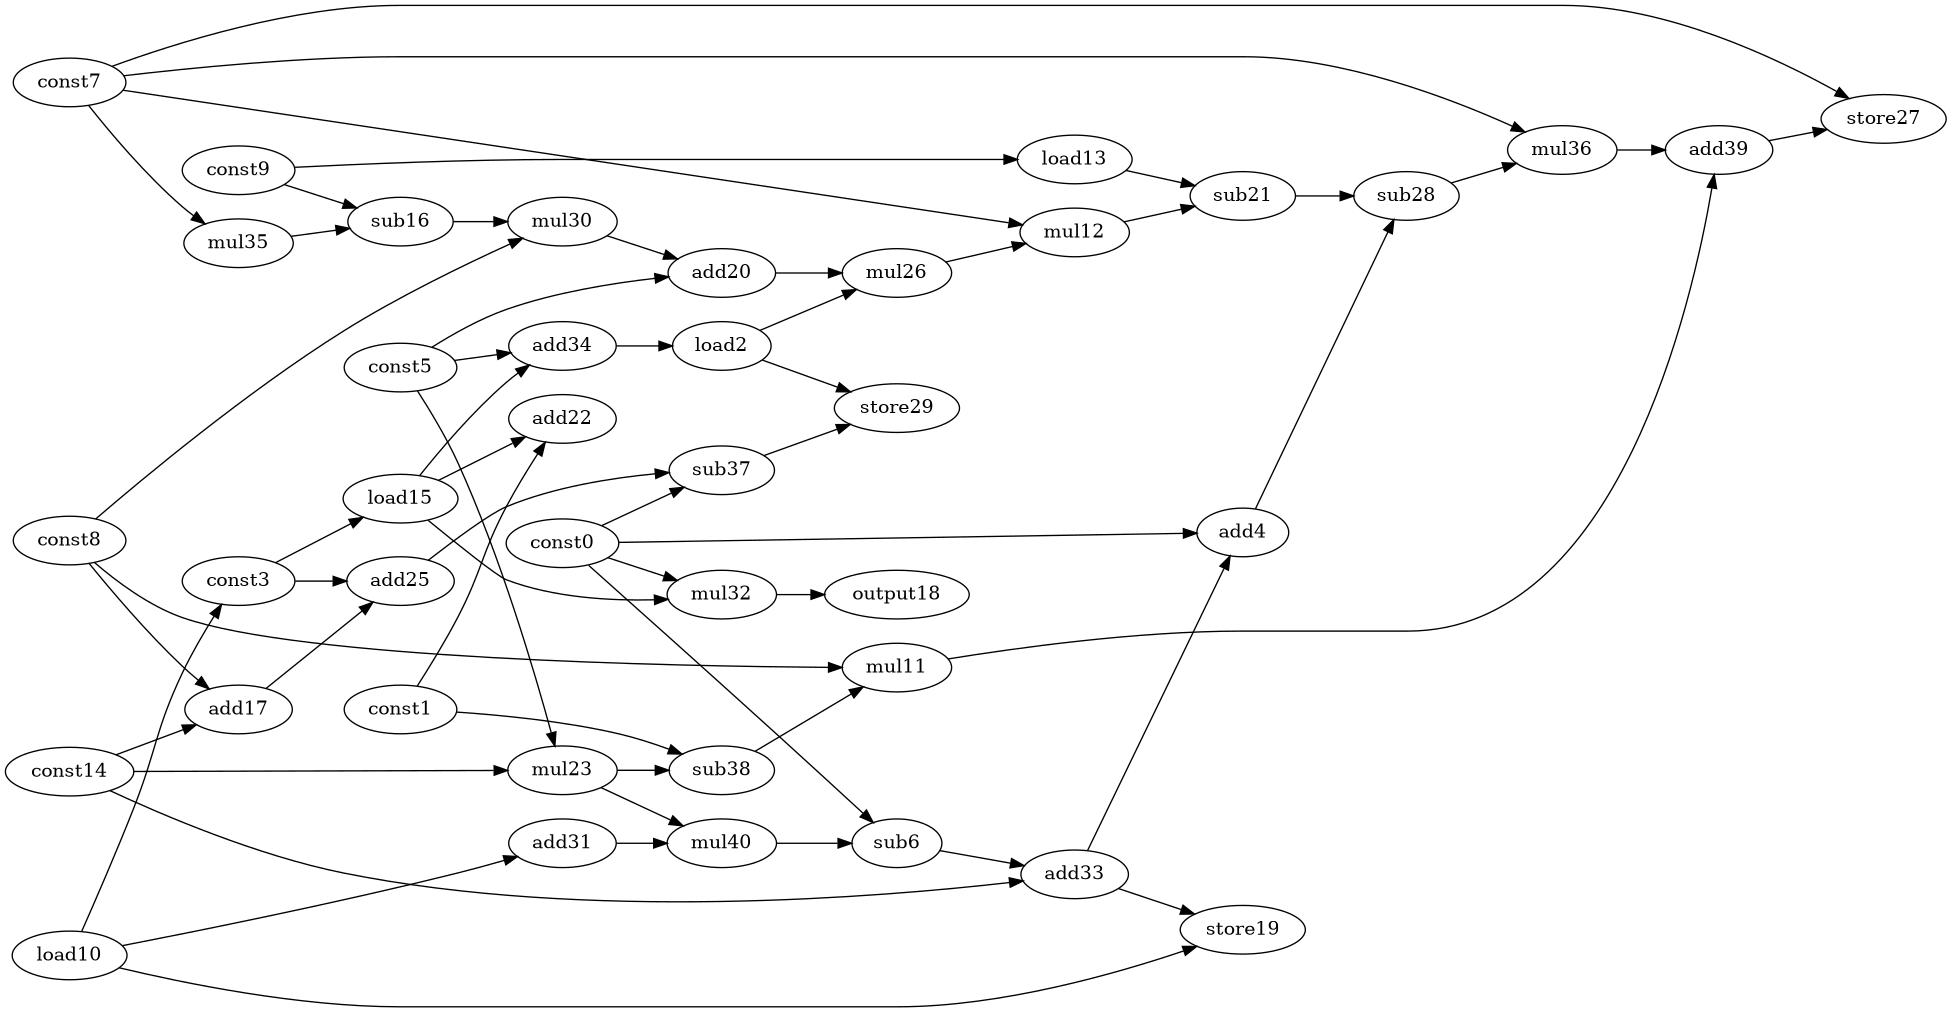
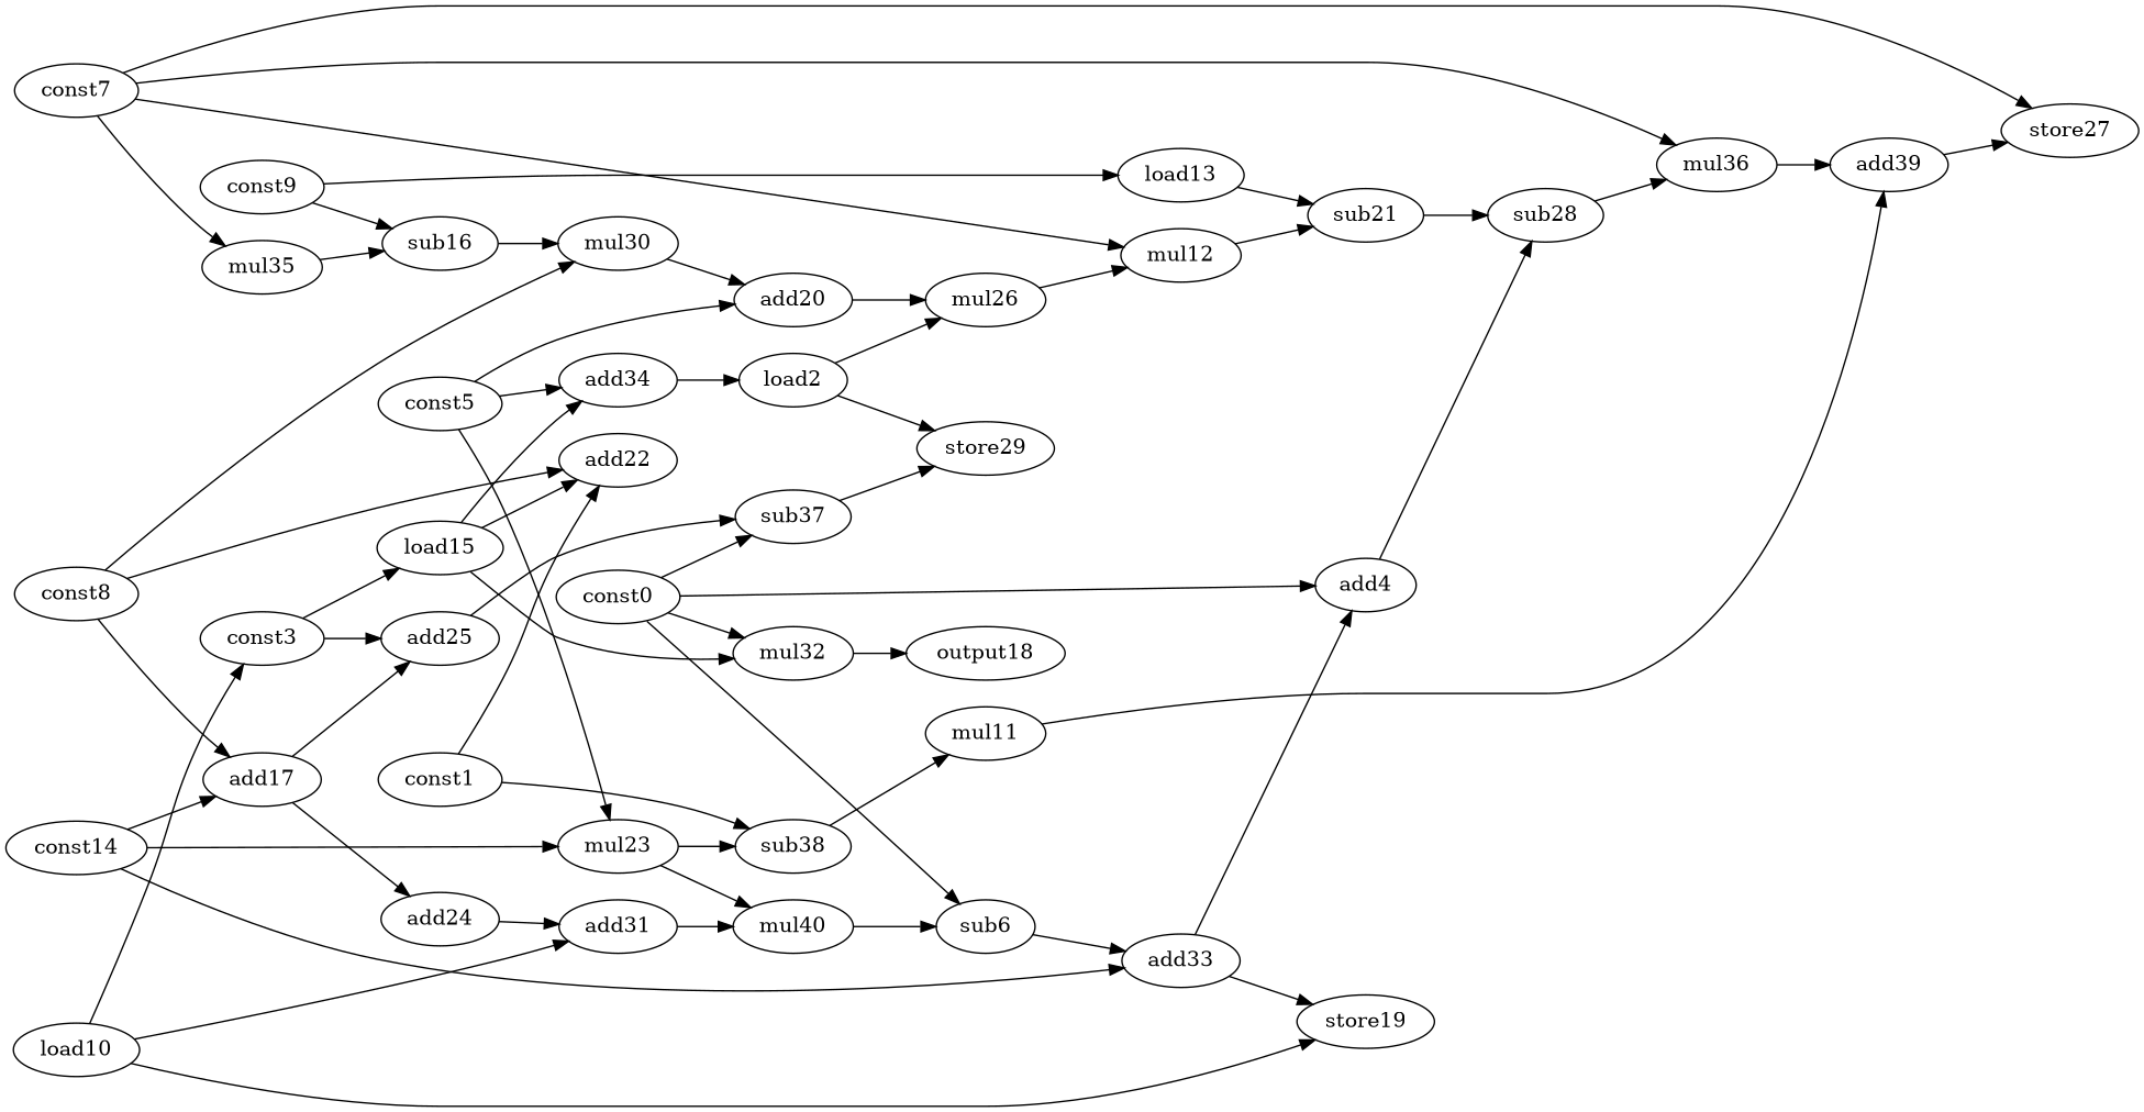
  digraph {
    rankdir=LR
    node [opcode=add]
    edge [operand=0]
    const0 [opcode=const]
    add4
    sub6 [opcode=sub]
    mul32 [opcode=mul]
    sub37 [opcode=sub]
    sub28 [opcode=sub]
    n7 [label=add33 opcode=sub]
    output18 [opcode=output]
    store29 [opcode=store]
    const1 [opcode=const]
    add22
    sub38 [opcode=sub]
    mul11 [opcode=mul]
    load2 [opcode=load]
    mul26 [opcode=mul]
    mul12 [opcode=mul]
    const3 [opcode=const]
    load15 [opcode=load]
    add25
    load10 [opcode=load]
    store19 [opcode=store]
    add31
    add34
    mul36 [opcode=mul]
    const5 [opcode=const]
    add20
    mul23 [opcode=mul]
    mul40 [opcode=mul]
    const7 [opcode=const]
    store27 [opcode=store]
    mul35 [opcode=mul]
    sub21 [opcode=sub]
    sub16 [opcode=sub]
    add39
    const8 [opcode=const]
    add17
    mul30 [opcode=mul]
+   add24
    const9 [opcode=const]
    load13 [opcode=load]
    const14 [opcode=const]
    const0 -> add4
    const0 -> sub6 [operand=1]
    const0 -> mul32
    const0 -> sub37
    add4 -> sub28
    sub6 -> n7
    mul32 -> output18
    sub37 -> store29 [operand=1]
    sub28 -> mul36
    n7 -> add4 [operand=1]
    n7 -> store19
    const1 -> add22
    const1 -> sub38
    sub38 -> mul11 [operand=1]
    mul11 -> add39
    load2 -> store29
    load2 -> mul26
    mul26 -> mul12
    mul12 -> sub21
    const3 -> load15
    const3 -> add25 [operand=1]
    load15 -> mul32 [operand=1]
    load15 -> add22 [operand=1]
    load15 -> add34 [operand=1]
    add25 -> sub37 [operand=1]
    load10 -> const3
    load10 -> store19 [operand=1]
    load10 -> add31 [operand=1]
    add31 -> mul40
    add34 -> load2
    mul36 -> add39 [operand=1]
    const5 -> add34
    const5 -> add20
    const5 -> mul23
    add20 -> mul26 [operand=1]
    mul23 -> sub38 [operand=1]
    mul23 -> mul40 [operand=1]
    mul40 -> sub6
    const7 -> mul12 [operand=1]
    const7 -> mul36 [operand=1]
    const7 -> store27 [operand=1]
    const7 -> mul35 [operand=1]
    mul35 -> sub16 [operand=1]
    sub21 -> sub28 [operand=1]
    sub16 -> mul30
    add39 -> store27
-   const8 -> mul11
+   const8 -> add22
    const8 -> add17
    const8 -> mul30 [operand=1]
    add17 -> add25
+   add17 -> add24
    mul30 -> add20 [operand=1]
+   add24 -> add31
    const9 -> sub16
    const9 -> load13
    load13 -> sub21 [operand=1]
    const14 -> n7 [operand=1]
    const14 -> mul23 [operand=1]
    const14 -> add17 [operand=1]
  }
